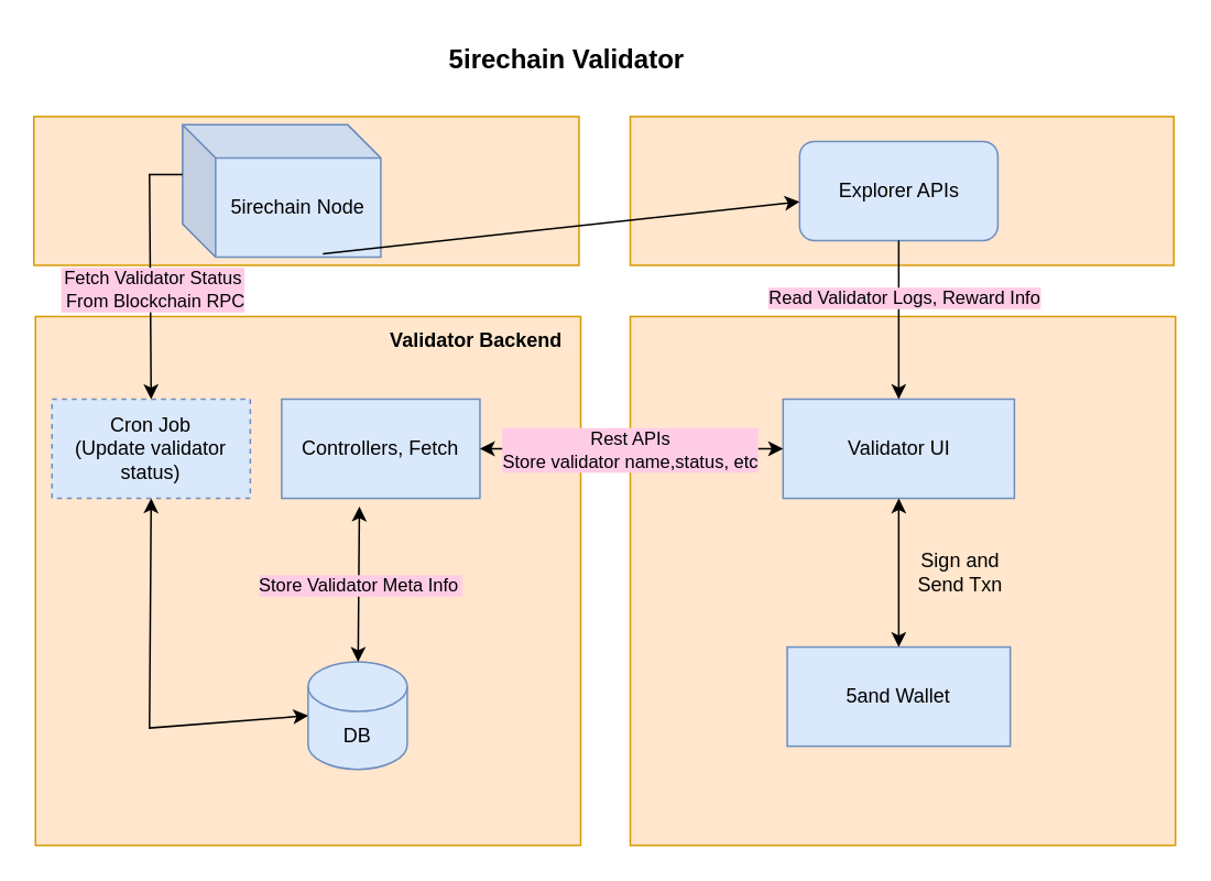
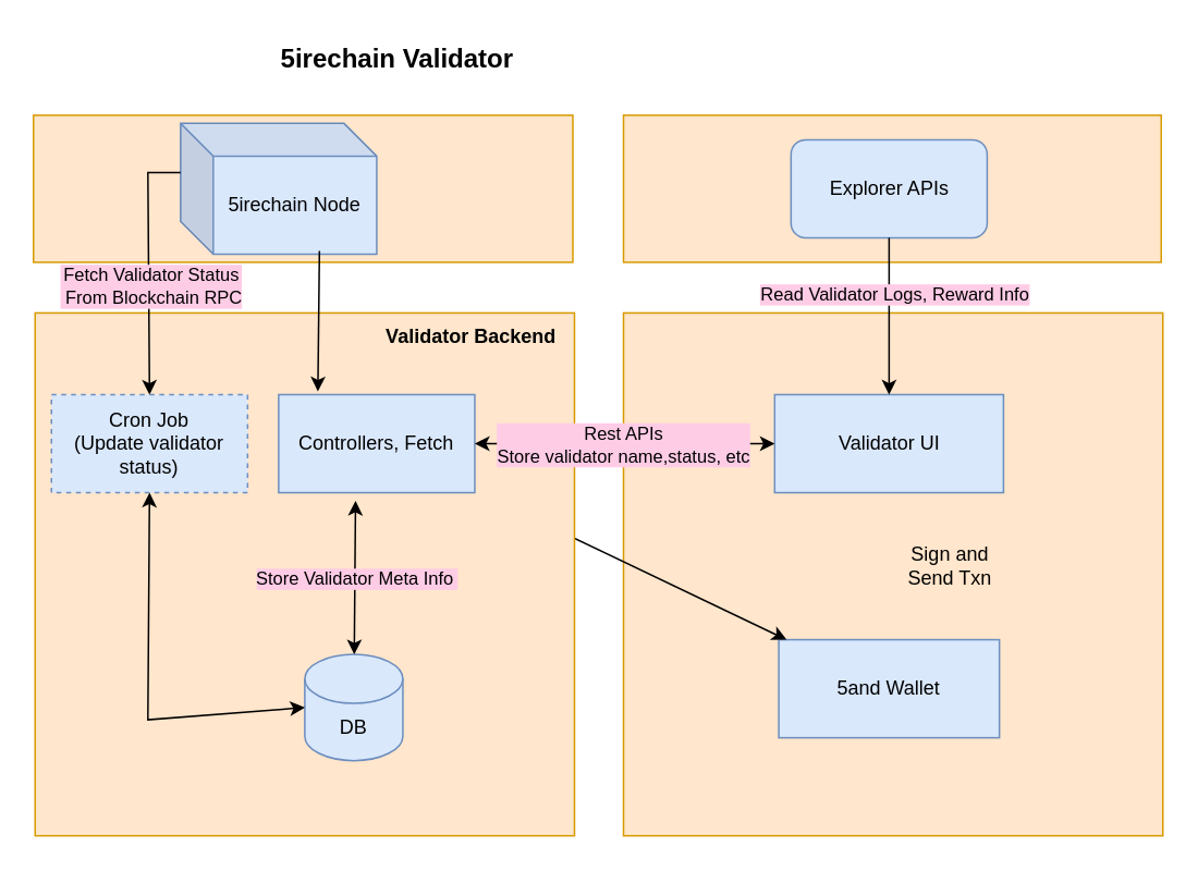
  <mxCell id="0" />
  <mxCell id="1" parent="0" />
  <mxCell id="2" value="" style="rounded=0;whiteSpace=wrap;html=1;fillColor=#ffe6cc;strokeColor=#d79b00;" vertex="1" parent="1"><mxGeometry x="381" y="191" width="330" height="320" as="geometry" /></mxCell>
  <mxCell id="3" value="Validator UI" style="rounded=0;whiteSpace=wrap;html=1;fillColor=#dae8fc;strokeColor=#6c8ebf;" vertex="1" parent="1"><mxGeometry x="473.5" y="241" width="140" height="60" as="geometry" /></mxCell>
  <mxCell id="4" value="5and Wallet" style="rounded=0;whiteSpace=wrap;html=1;fillColor=#dae8fc;strokeColor=#6c8ebf;" vertex="1" parent="1"><mxGeometry x="476" y="391" width="135" height="60" as="geometry" /></mxCell>
- <mxCell id="5" value="" style="endArrow=classic;startArrow=classic;html=1;rounded=0;entryX=0.5;entryY=1;entryDx=0;entryDy=0;" edge="1" parent="1" source="4" target="3"><mxGeometry width="50" height="50" relative="1" as="geometry"><mxPoint x="291" y="441" as="sourcePoint" /><mxPoint x="341" y="391" as="targetPoint" /></mxGeometry></mxCell>
+ <mxCell id="5" value="" style="endArrow=classic;startArrow=classic;html=1;rounded=0;" edge="1" parent="1" source="4" target="8"><mxGeometry width="50" height="50" relative="1" as="geometry"><mxPoint x="291" y="441" as="sourcePoint" /><mxPoint x="341" y="391" as="targetPoint" /></mxGeometry></mxCell>
  <mxCell id="6" value="Sign and Send Txn" style="text;html=1;strokeColor=none;fillColor=none;align=center;verticalAlign=middle;whiteSpace=wrap;rounded=0;" vertex="1" parent="1"><mxGeometry x="551" y="331" width="60" height="30" as="geometry" /></mxCell>
  <mxCell id="7" value="" style="rounded=0;whiteSpace=wrap;html=1;fillColor=#ffe6cc;strokeColor=#d79b00;" vertex="1" parent="1"><mxGeometry x="21" y="191" width="330" height="320" as="geometry" /></mxCell>
  <mxCell id="8" value="Controllers, Fetch" style="rounded=0;whiteSpace=wrap;html=1;fillColor=#dae8fc;strokeColor=#6c8ebf;" vertex="1" parent="1"><mxGeometry x="170" y="241" width="120" height="60" as="geometry" /></mxCell>
  <mxCell id="9" value="DB" style="shape=cylinder3;whiteSpace=wrap;html=1;boundedLbl=1;backgroundOutline=1;size=15;fillColor=#dae8fc;strokeColor=#6c8ebf;" vertex="1" parent="1"><mxGeometry x="186" y="400" width="60" height="65" as="geometry" /></mxCell>
  <mxCell id="10" value="" style="endArrow=classic;startArrow=classic;html=1;rounded=0;entryX=0;entryY=0.5;entryDx=0;entryDy=0;exitX=1;exitY=0.5;exitDx=0;exitDy=0;" edge="1" parent="1" source="8" target="3"><mxGeometry width="50" height="50" relative="1" as="geometry"><mxPoint x="291" y="441" as="sourcePoint" /><mxPoint x="341" y="391" as="targetPoint" /></mxGeometry></mxCell>
  <mxCell id="11" value="Rest APIs&lt;br&gt;Store validator name,status, etc" style="edgeLabel;html=1;align=center;verticalAlign=middle;resizable=0;points=[];labelBackgroundColor=#FFCCE6;" vertex="1" connectable="0" parent="10"><mxGeometry x="-0.02" relative="1" as="geometry"><mxPoint as="offset" /></mxGeometry></mxCell>
  <mxCell id="12" value="" style="endArrow=classic;startArrow=classic;html=1;rounded=0;entryX=0.392;entryY=1.083;entryDx=0;entryDy=0;entryPerimeter=0;" edge="1" parent="1" source="9" target="8"><mxGeometry width="50" height="50" relative="1" as="geometry"><mxPoint x="291" y="441" as="sourcePoint" /><mxPoint x="341" y="391" as="targetPoint" /></mxGeometry></mxCell>
  <mxCell id="13" value="Store Validator Meta Info&amp;nbsp;" style="edgeLabel;html=1;align=center;verticalAlign=middle;resizable=0;points=[];labelBackgroundColor=#FFCCE6;" vertex="1" connectable="0" parent="12"><mxGeometry x="-0.01" y="-1" relative="1" as="geometry"><mxPoint as="offset" /></mxGeometry></mxCell>
  <mxCell id="14" value="" style="rounded=0;whiteSpace=wrap;html=1;fillColor=#ffe6cc;strokeColor=#d79b00;" vertex="1" parent="1"><mxGeometry x="381" y="70" width="329" height="90" as="geometry" /></mxCell>
  <mxCell id="15" value="Explorer APIs" style="whiteSpace=wrap;html=1;fillColor=#dae8fc;strokeColor=#6c8ebf;rounded=1;" vertex="1" parent="1"><mxGeometry x="483.5" y="85" width="120" height="60" as="geometry" /></mxCell>
- <mxCell id="16" value="5irechain Validator&amp;nbsp;" style="text;html=1;strokeColor=none;fillColor=none;align=center;verticalAlign=middle;whiteSpace=wrap;rounded=0;fontSize=16;fontStyle=1" vertex="1" parent="1"><mxGeometry x="270" y="20" width="150" height="30" as="geometry" /></mxCell>
+ <mxCell id="16" value="5irechain Validator&amp;nbsp;" style="text;html=1;strokeColor=none;fillColor=none;align=center;verticalAlign=middle;whiteSpace=wrap;rounded=0;fontSize=16;fontStyle=1" vertex="1" parent="1"><mxGeometry x="170" y="20" width="150" height="30" as="geometry" /></mxCell>
  <mxCell id="17" value="Cron Job&lt;br&gt;(Update validator status)" style="rounded=0;whiteSpace=wrap;html=1;fillColor=#dae8fc;strokeColor=#6c8ebf;dashed=1;" vertex="1" parent="1"><mxGeometry x="31" y="241" width="120" height="60" as="geometry" /></mxCell>
  <mxCell id="18" value="" style="endArrow=classic;startArrow=classic;html=1;rounded=0;entryX=0.5;entryY=1;entryDx=0;entryDy=0;exitX=0;exitY=0.5;exitDx=0;exitDy=0;exitPerimeter=0;" edge="1" parent="1" source="9" target="17"><mxGeometry width="50" height="50" relative="1" as="geometry"><mxPoint x="320" y="360" as="sourcePoint" /><mxPoint x="370" y="310" as="targetPoint" /><Array as="points"><mxPoint x="90" y="440" /></Array></mxGeometry></mxCell>
  <mxCell id="19" value="Validator Backend" style="text;html=1;strokeColor=none;fillColor=none;align=center;verticalAlign=middle;whiteSpace=wrap;rounded=0;fontStyle=1" vertex="1" parent="1"><mxGeometry x="228" y="191" width="120" height="30" as="geometry" /></mxCell>
  <mxCell id="20" value="" style="rounded=0;whiteSpace=wrap;html=1;fillColor=#ffe6cc;strokeColor=#d79b00;" vertex="1" parent="1"><mxGeometry x="20" y="70" width="330" height="90" as="geometry" /></mxCell>
  <mxCell id="21" value="5irechain Node" style="shape=cube;whiteSpace=wrap;html=1;boundedLbl=1;backgroundOutline=1;darkOpacity=0.05;darkOpacity2=0.1;fillColor=#dae8fc;strokeColor=#6c8ebf;" vertex="1" parent="1"><mxGeometry x="110" y="75" width="120" height="80" as="geometry" /></mxCell>
  <mxCell id="22" value="" style="endArrow=classic;html=1;rounded=0;exitX=0;exitY=0;exitDx=0;exitDy=30;exitPerimeter=0;entryX=0.5;entryY=0;entryDx=0;entryDy=0;" edge="1" parent="1" source="21" target="17"><mxGeometry width="50" height="50" relative="1" as="geometry"><mxPoint x="320" y="360" as="sourcePoint" /><mxPoint x="370" y="310" as="targetPoint" /><Array as="points"><mxPoint x="90" y="105" /></Array></mxGeometry></mxCell>
  <mxCell id="23" value="Fetch Validator Status&lt;br&gt;&amp;nbsp;From Blockchain RPC" style="edgeLabel;html=1;align=center;verticalAlign=middle;resizable=0;points=[];labelBackgroundColor=#FFCCE6;" vertex="1" connectable="0" parent="22"><mxGeometry x="-0.154" y="2" relative="1" as="geometry"><mxPoint x="-1" y="24" as="offset" /></mxGeometry></mxCell>
- <mxCell id="24" value="" style="endArrow=classic;html=1;rounded=0;exitX=0.708;exitY=0.975;exitDx=0;exitDy=0;exitPerimeter=0;" edge="1" parent="1" source="21" target="15"><mxGeometry width="50" height="50" relative="1" as="geometry"><mxPoint x="310" y="330" as="sourcePoint" /><mxPoint x="360" y="280" as="targetPoint" /></mxGeometry></mxCell>
+ <mxCell id="24" value="" style="endArrow=classic;html=1;rounded=0;exitX=0.708;exitY=0.975;exitDx=0;exitDy=0;exitPerimeter=0;entryX=0.2;entryY=-0.033;entryDx=0;entryDy=0;entryPerimeter=0;" edge="1" parent="1" source="21" target="8"><mxGeometry width="50" height="50" relative="1" as="geometry"><mxPoint x="310" y="330" as="sourcePoint" /><mxPoint x="360" y="280" as="targetPoint" /></mxGeometry></mxCell>
  <mxCell id="25" value="" style="endArrow=classic;html=1;rounded=0;exitX=0.5;exitY=1;exitDx=0;exitDy=0;entryX=0.5;entryY=0;entryDx=0;entryDy=0;" edge="1" parent="1" source="15" target="3"><mxGeometry width="50" height="50" relative="1" as="geometry"><mxPoint x="350" y="330" as="sourcePoint" /><mxPoint x="400" y="280" as="targetPoint" /></mxGeometry></mxCell>
  <mxCell id="26" value="Read Validator Logs, Reward Info" style="edgeLabel;html=1;align=center;verticalAlign=middle;resizable=0;points=[];labelBackgroundColor=#FFCCE6;" vertex="1" connectable="0" parent="25"><mxGeometry x="-0.292" y="3" relative="1" as="geometry"><mxPoint as="offset" /></mxGeometry></mxCell>
